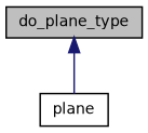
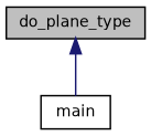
  digraph {
    rankdir=TB
    node [color=black fontname=Helvetica fontsize=10 shape=record style=filled]
    n1 [fillcolor=grey75 fontcolor=black height=0.2 label=do_plane_type width=0.4]
-   n2 [fillcolor=white height=0.2 label=plane width=0.4]
+   n2 [fillcolor=white height=0.2 label=main width=0.4]
    n1 -> n2 [color=midnightblue dir=back fontname=Helvetica fontsize=10 labelfontname=Helvetica labelfontsize=10 style=solid]
  }
